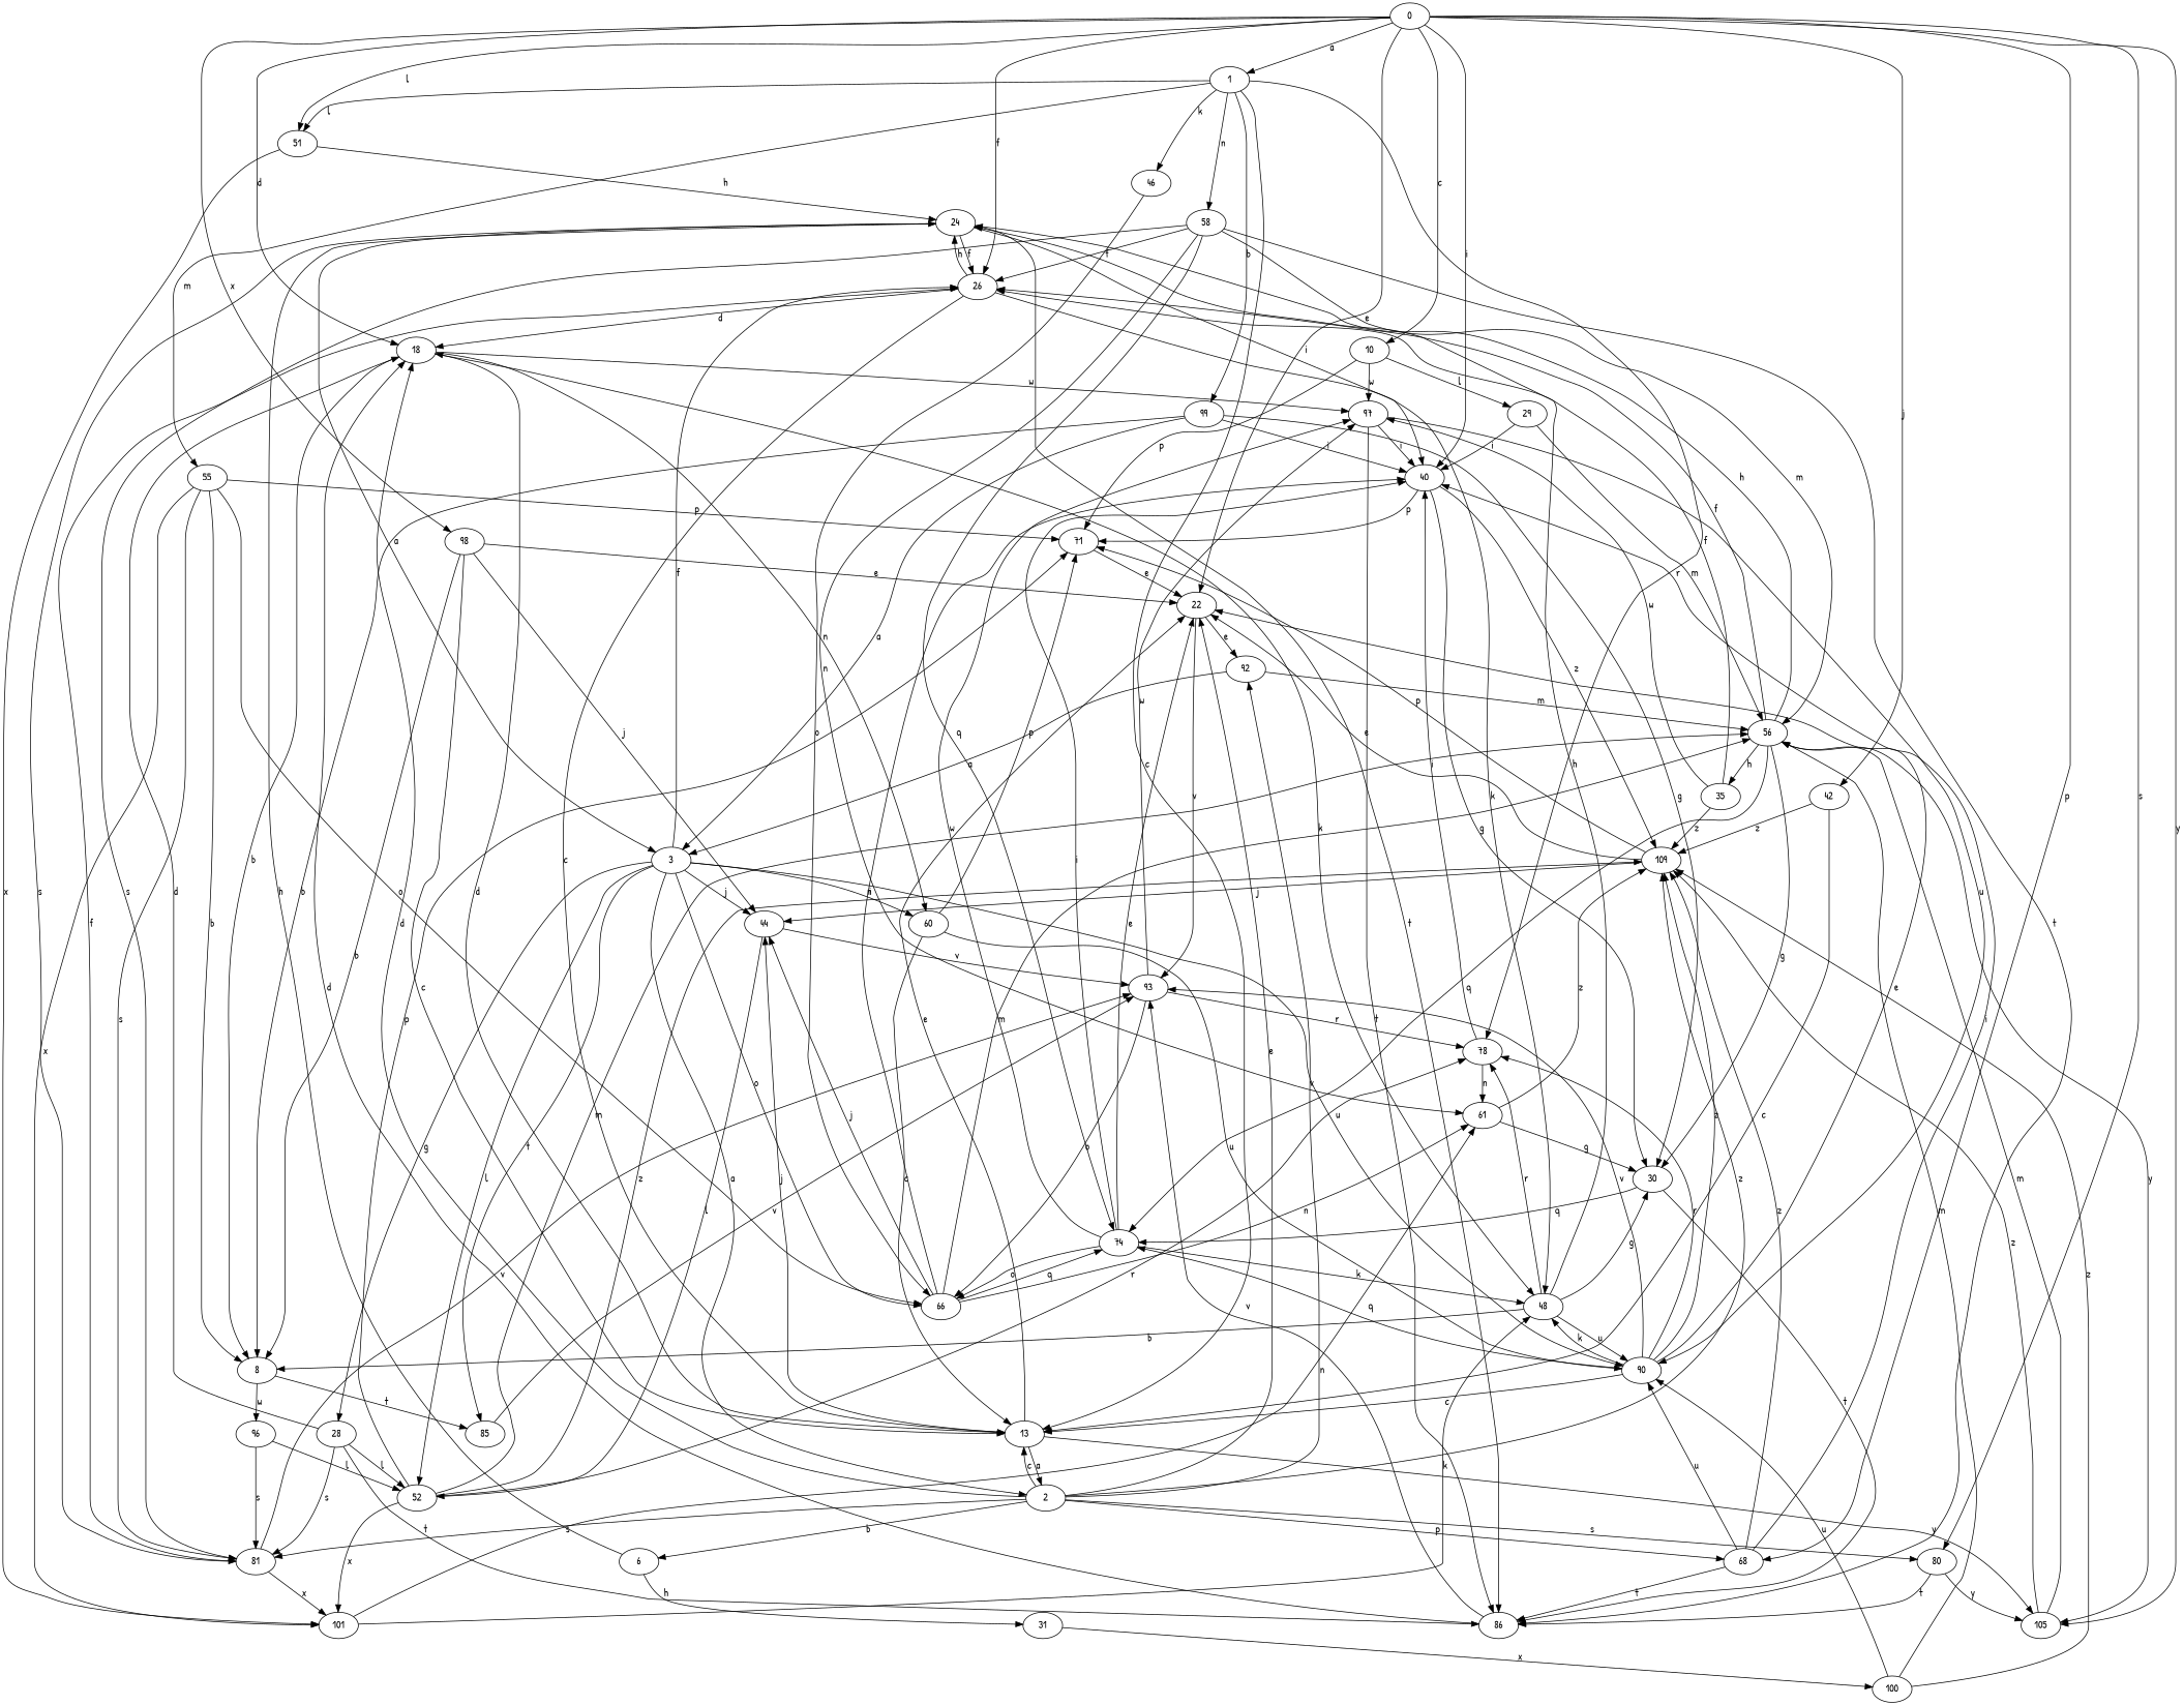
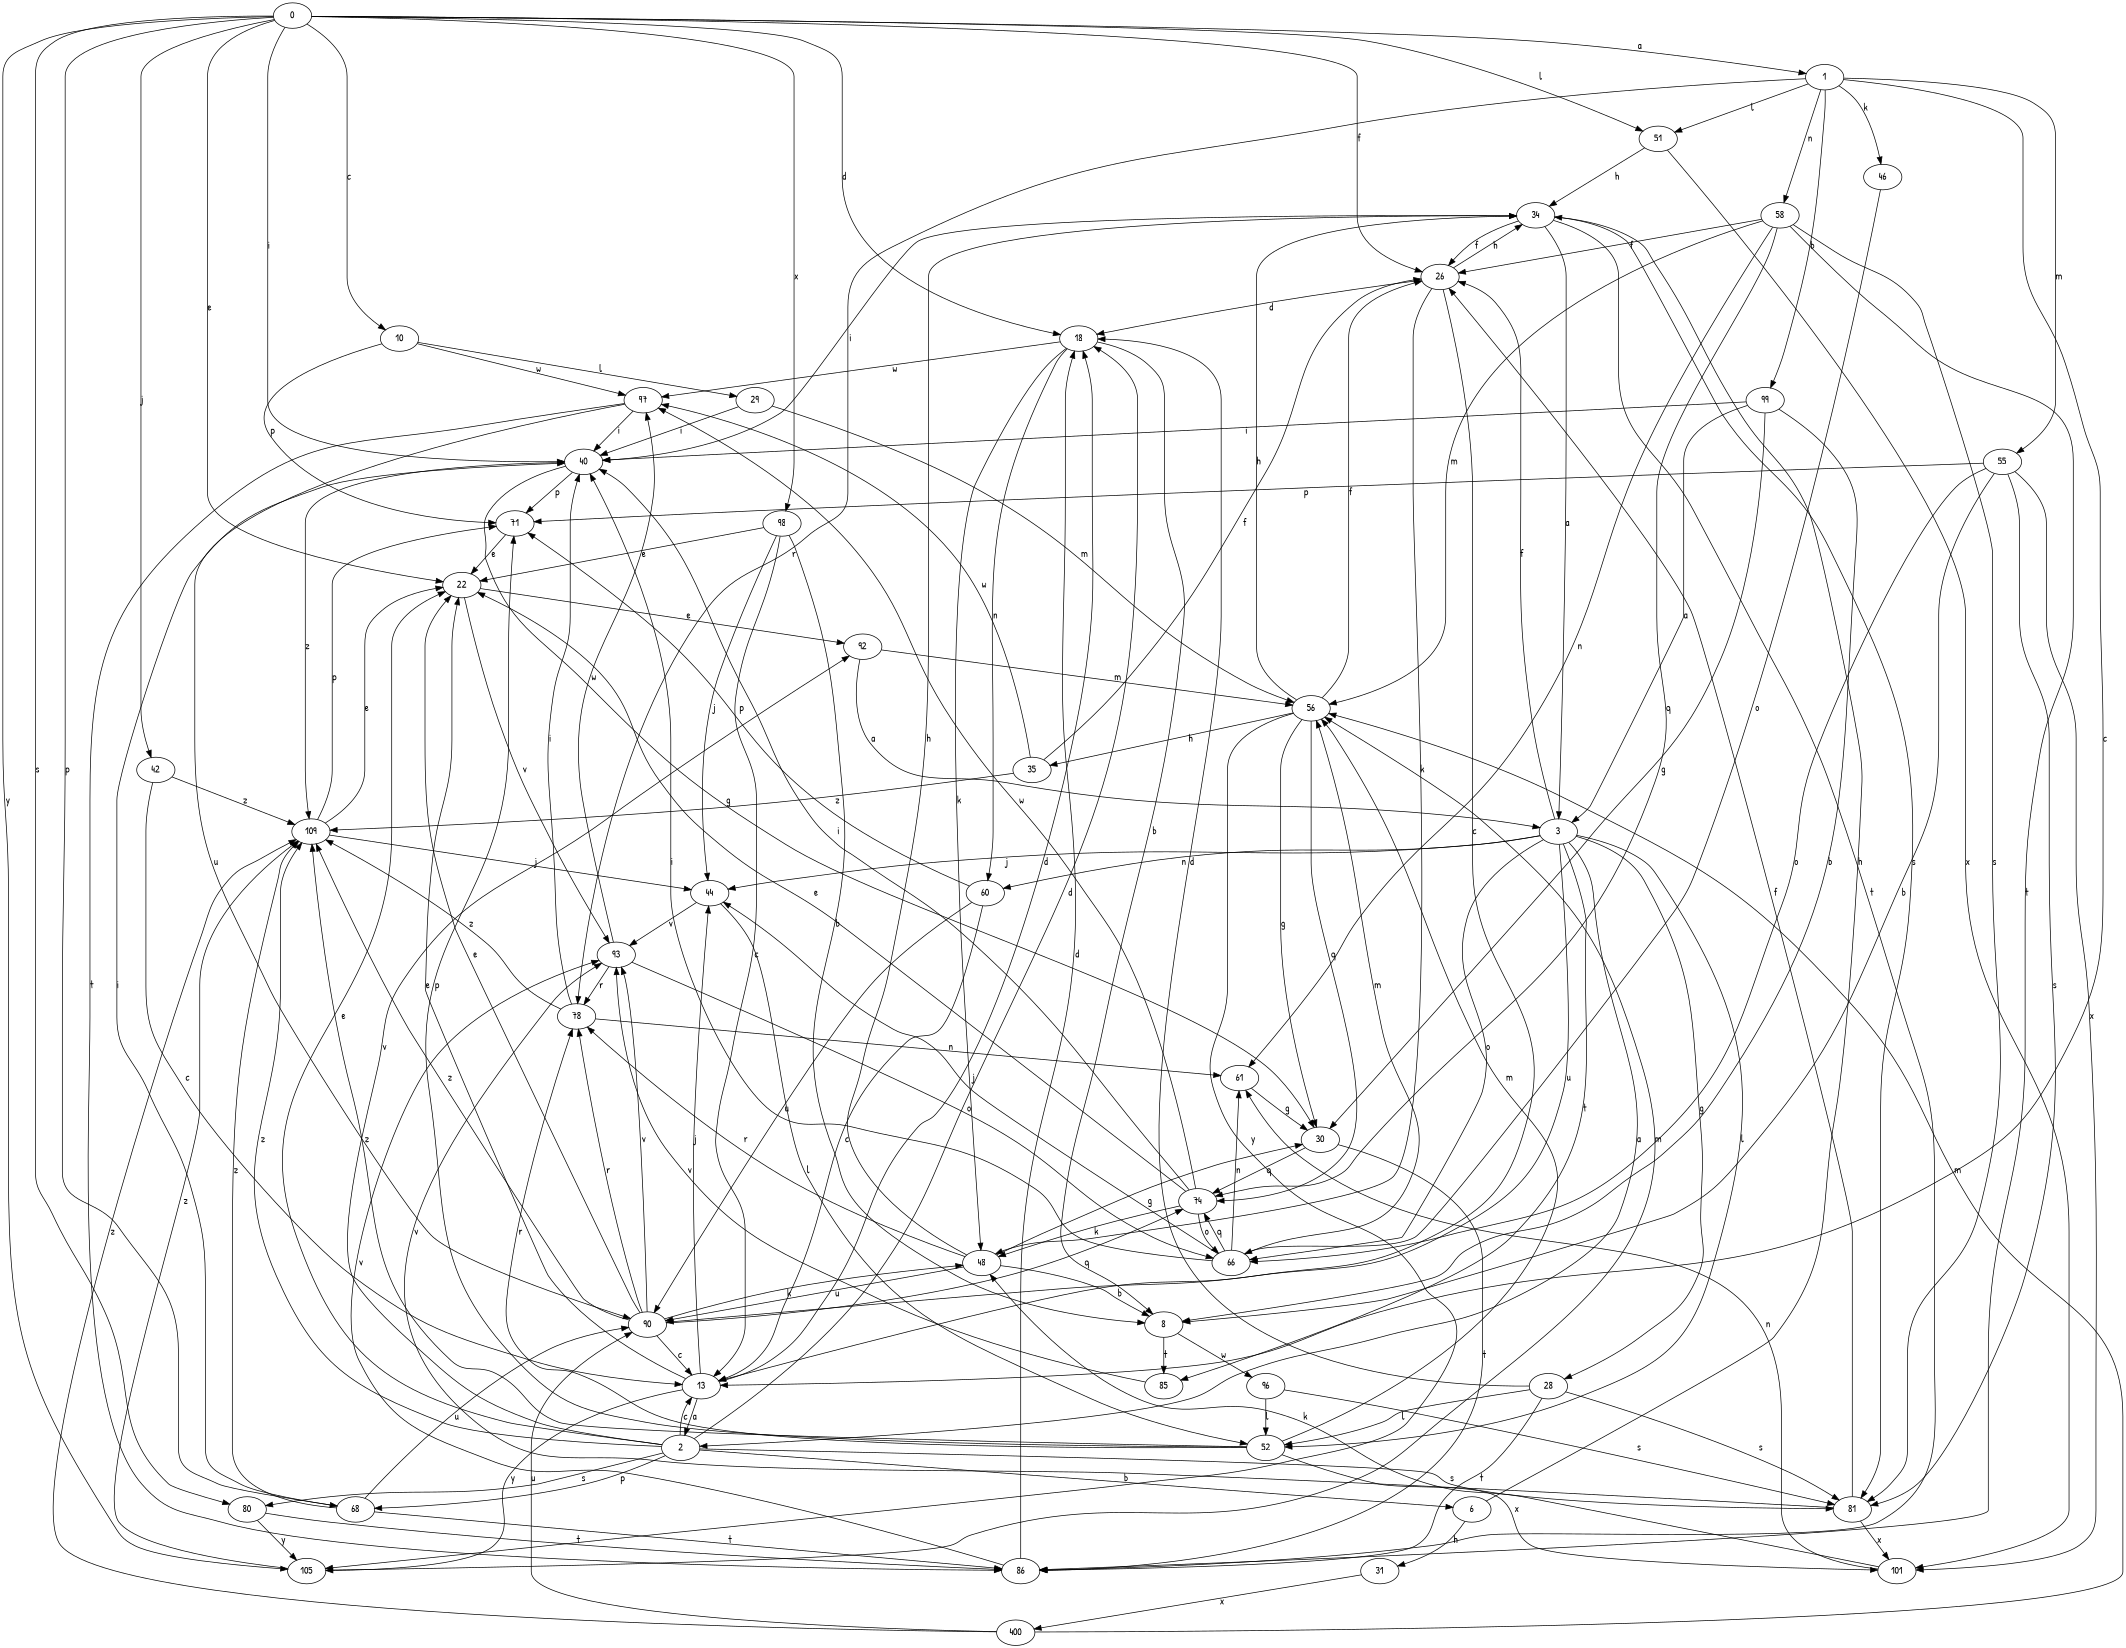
  strict digraph {
    fontname="Patrick Hand"
    node [fontname="Patrick Hand"]
    edge [fontname="Patrick Hand"]
    0
    1
    10
    18
    22
    26
    40
    42
    51
    68
    80
    98
    105
    13
    46
    55
    58
    78
    99
    29
    71
    97
    60
    8
    48
    92
    n27 [label=93]
-   34 [label=24]
+   34
    109
    30
    101
    90
    86
    44
    56
    2
    66
    81
    74
    61
    3
    6
    31
    28
    52
    85
-   100
+   100 [label=400]
    96
    35
    0 -> 1 [label=a]
    0 -> 10 [label=c]
    0 -> 18 [label=d]
    0 -> 22 [label=e]
    0 -> 26 [label=f]
    0 -> 40 [label=i]
    0 -> 42 [label=j]
    0 -> 51 [label=l]
    0 -> 68 [label=p]
    0 -> 80 [label=s]
    0 -> 98 [label=x]
    0 -> 105 [label=y]
    1 -> 51 [label=l]
    1 -> 13 [label=c]
    1 -> 46 [label=k]
    1 -> 55 [label=m]
    1 -> 58 [label=n]
    1 -> 78 [label=r]
    1 -> 99 [label=b]
    10 -> 29 [label=l]
    10 -> 71 [label=p]
    10 -> 97 [label=w]
    18 -> 97 [label=w]
    18 -> 60 [label=n]
    18 -> 8 [label=b]
    18 -> 48 [label=k]
    22 -> 92 [label=e]
    22 -> n27 [label=v]
    26 -> 18 [label=d]
    26 -> 13 [label=c]
    26 -> 48 [label=k]
    26 -> 34 [label=h]
    40 -> 71 [label=p]
    40 -> 109 [label=z]
    40 -> 30 [label=g]
    42 -> 13 [label=c]
    42 -> 109 [label=z]
    51 -> 34 [label=h]
    51 -> 101 [label=x]
    68 -> 40 [label=i]
    68 -> 109 [label=z]
    68 -> 90 [label=u]
    68 -> 86 [label=t]
    80 -> 105 [label=y]
    80 -> 86 [label=t]
    98 -> 22 [label=e]
    98 -> 13 [label=c]
    98 -> 8 [label=b]
    98 -> 44 [label=j]
    105 -> 109 [label=z]
    105 -> 56 [label=m]
    13 -> 18 [label=d]
    13 -> 22 [label=e]
    13 -> 105 [label=y]
    13 -> 44 [label=j]
    13 -> 2 [label=a]
    46 -> 66 [label=o]
    55 -> 71 [label=p]
    55 -> 8 [label=b]
    55 -> 101 [label=x]
    55 -> 66 [label=o]
    55 -> 81 [label=s]
    58 -> 26 [label=f]
    58 -> 86 [label=t]
    58 -> 56 [label=m]
    58 -> 81 [label=s]
    58 -> 74 [label=q]
    58 -> 61 [label=n]
    78 -> 40 [label=i]
    78 -> 61 [label=n]
    99 -> 40 [label=i]
    99 -> 8 [label=b]
    99 -> 30 [label=g]
    99 -> 3 [label=a]
    29 -> 40 [label=i]
    29 -> 56 [label=m]
    71 -> 22 [label=e]
    97 -> 40 [label=i]
    97 -> 90 [label=u]
    97 -> 86 [label=t]
    60 -> 13 [label=c]
    60 -> 71 [label=p]
    60 -> 90 [label=u]
    8 -> 85 [label=t]
    8 -> 96 [label=w]
    48 -> 78 [label=r]
    48 -> 8 [label=b]
    48 -> 34 [label=h]
    48 -> 30 [label=g]
    48 -> 90 [label=u]
    92 -> 56 [label=m]
    92 -> 3 [label=a]
    n27 -> 78 [label=r]
    n27 -> 97 [label=w]
    n27 -> 66 [label=o]
    34 -> 26 [label=f]
    34 -> 40 [label=i]
    34 -> 86 [label=t]
    34 -> 81 [label=s]
    34 -> 3 [label=a]
    109 -> 22 [label=e]
    109 -> 71 [label=p]
    109 -> 44 [label=j]
    30 -> 86 [label=t]
    30 -> 74 [label=q]
    101 -> 48 [label=k]
    101 -> 61 [label=n]
    90 -> 22 [label=e]
    90 -> 13 [label=c]
    90 -> 78 [label=r]
    90 -> 48 [label=k]
    90 -> n27 [label=v]
    90 -> 109 [label=z]
    90 -> 74 [label=q]
    86 -> 18 [label=d]
    86 -> n27 [label=v]
    44 -> n27 [label=v]
    44 -> 52 [label=l]
    56 -> 26 [label=f]
    56 -> 105 [label=y]
    56 -> 34 [label=h]
    56 -> 30 [label=g]
    56 -> 74 [label=q]
    56 -> 35 [label=h]
    2 -> 18 [label=d]
    2 -> 22 [label=e]
    2 -> 68 [label=p]
    2 -> 80 [label=s]
    2 -> 13 [label=c]
    2 -> 92 [label=v]
    2 -> 109 [label=z]
    2 -> 81 [label=s]
    2 -> 6 [label=b]
    66 -> 40 [label=i]
    66 -> 44 [label=j]
    66 -> 56 [label=m]
    66 -> 74 [label=q]
    66 -> 61 [label=n]
    81 -> 26 [label=f]
    81 -> n27 [label=v]
    81 -> 101 [label=x]
    74 -> 22 [label=e]
    74 -> 40 [label=i]
    74 -> 97 [label=w]
    74 -> 48 [label=k]
    74 -> 66 [label=o]
-   61 -> 109 [label=z]
+   78 -> 109 [label=z]
    61 -> 30 [label=g]
    3 -> 26 [label=f]
    3 -> 60 [label=n]
    3 -> 90 [label=u]
    3 -> 44 [label=j]
    3 -> 2 [label=a]
    3 -> 66 [label=o]
    3 -> 28 [label=g]
    3 -> 52 [label=l]
    3 -> 85 [label=t]
    6 -> 34 [label=h]
    6 -> 31 [label=h]
    31 -> 100 [label=x]
    28 -> 18 [label=d]
    28 -> 86 [label=t]
    28 -> 81 [label=s]
    28 -> 52 [label=l]
    52 -> 78 [label=r]
    52 -> 71 [label=p]
    52 -> 109 [label=z]
    52 -> 101 [label=x]
    52 -> 56 [label=m]
    85 -> n27 [label=v]
    100 -> 109 [label=z]
    100 -> 90 [label=u]
    100 -> 56 [label=m]
    96 -> 81 [label=s]
    96 -> 52 [label=l]
    35 -> 26 [label=f]
    35 -> 97 [label=w]
    35 -> 109 [label=z]
  }
